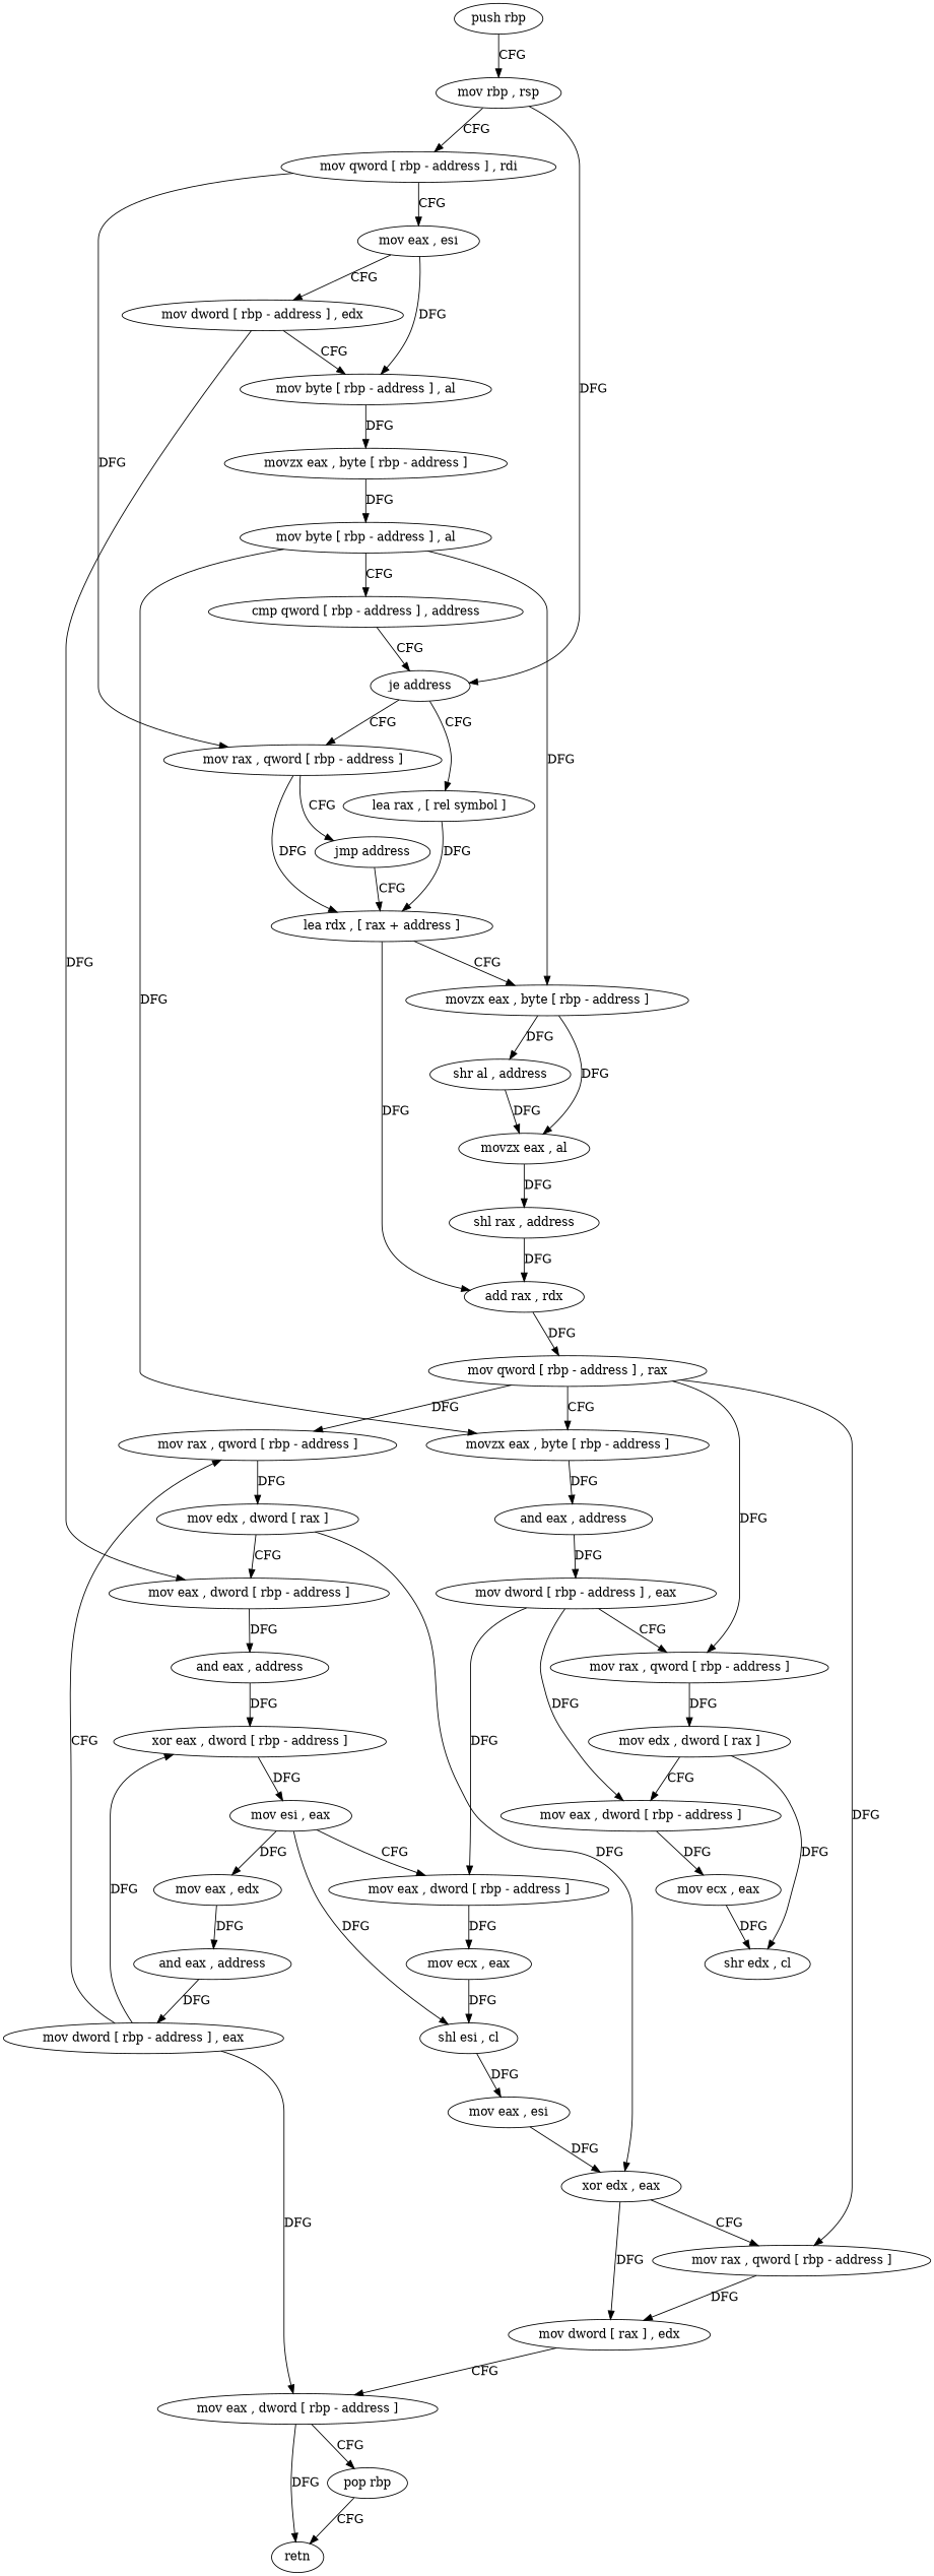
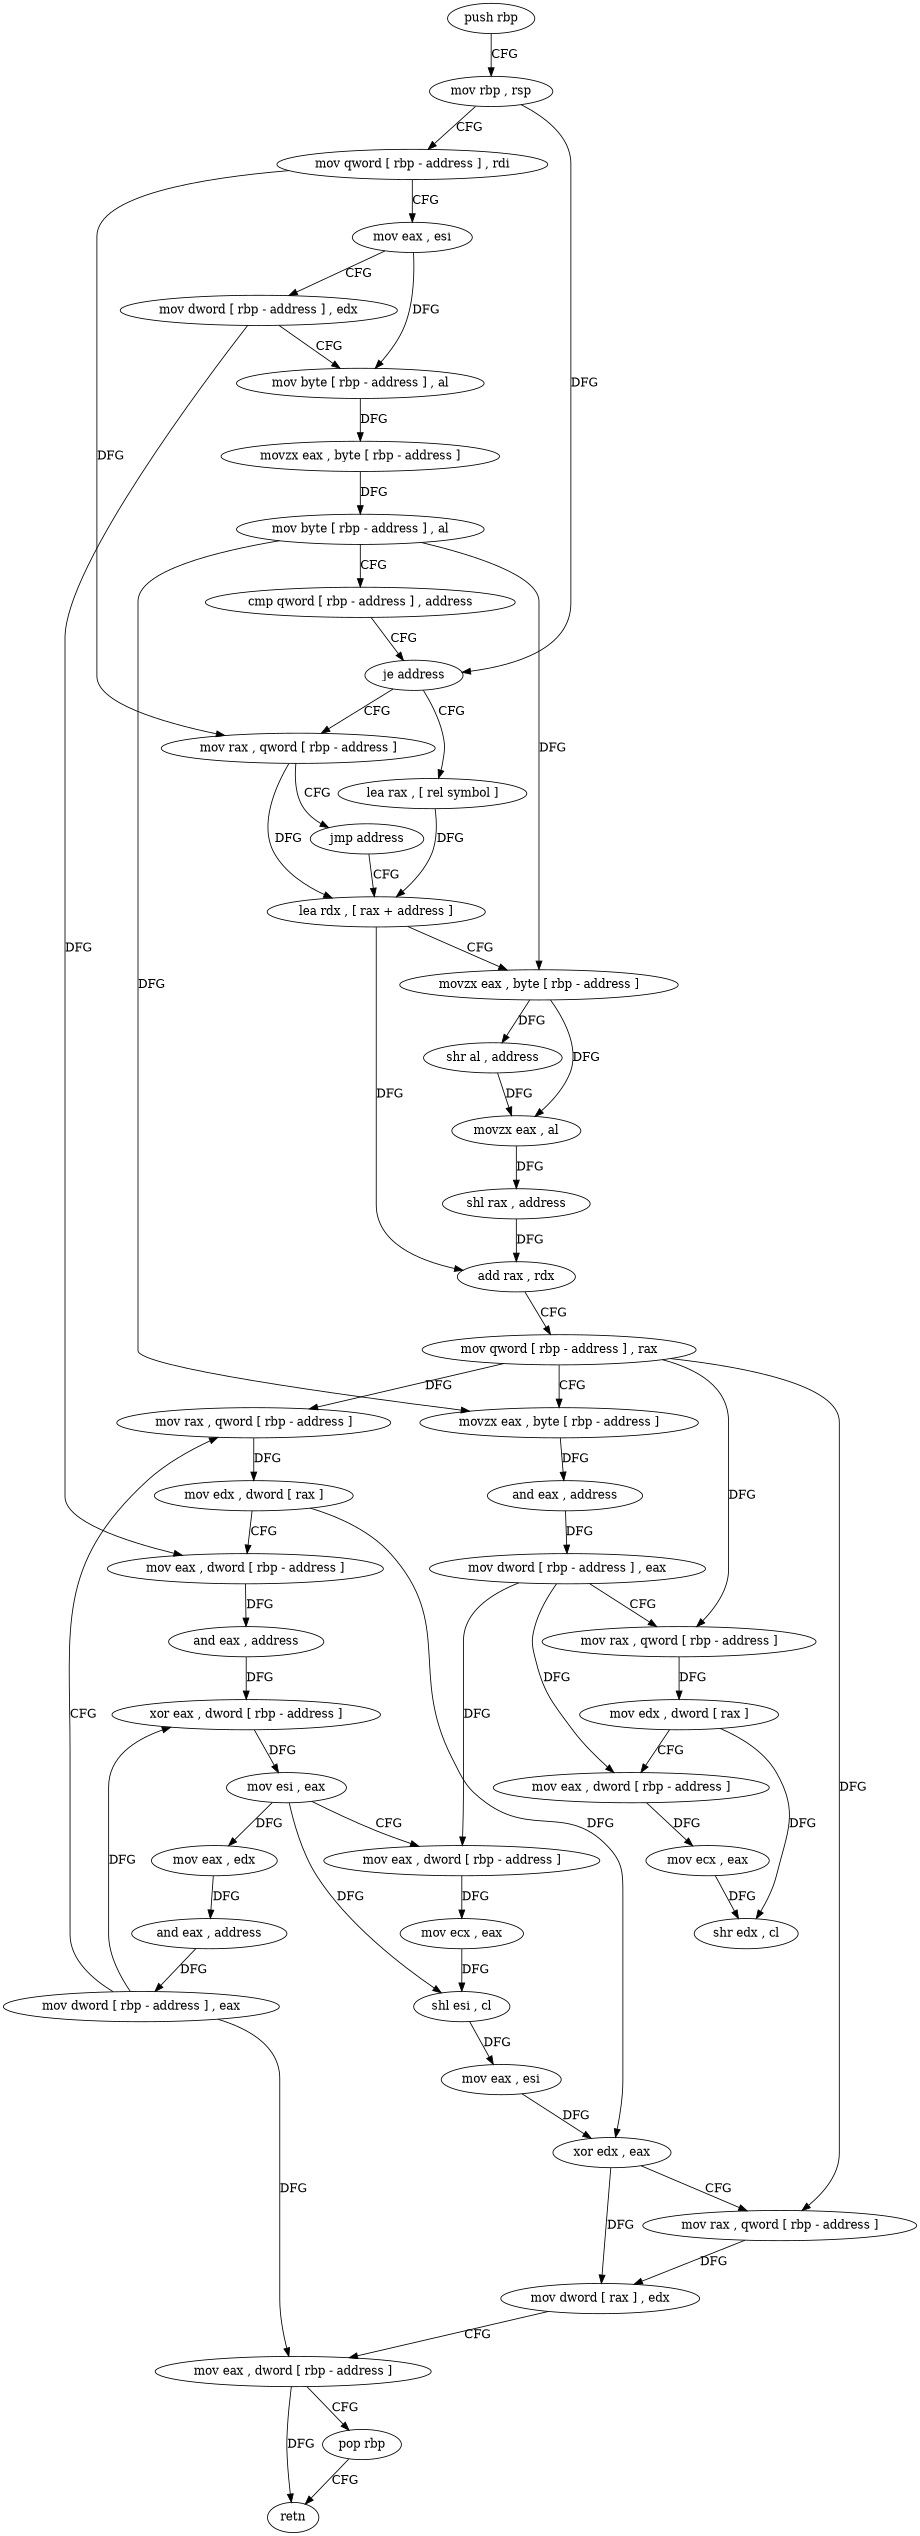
  digraph {
    n1 [label="push rbp"]
    n2 [label="mov rbp , rsp"]
    n3 [label="mov qword [ rbp - address ] , rdi"]
    n4 [label="je address"]
    n5 [label="mov eax , esi"]
    n6 [label="mov rax , qword [ rbp - address ]"]
    n7 [label="mov dword [ rbp - address ] , edx"]
    n8 [label="mov byte [ rbp - address ] , al"]
    n9 [label="lea rax , [ rel symbol ]"]
    n10 [label="lea rdx , [ rax + address ]"]
    n11 [label="jmp address"]
    n12 [label="mov eax , dword [ rbp - address ]"]
    n13 [label="movzx eax , byte [ rbp - address ]"]
    n14 [label="and eax , address"]
    n15 [label="mov byte [ rbp - address ] , al"]
    n16 [label="cmp qword [ rbp - address ] , address"]
    n17 [label="movzx eax , byte [ rbp - address ]"]
    n18 [label="movzx eax , byte [ rbp - address ]"]
    n19 [label="shr al , address"]
    n20 [label="movzx eax , al"]
    n21 [label="and eax , address"]
    n22 [label="add rax , rdx"]
    n23 [label="mov qword [ rbp - address ] , rax"]
    n24 [label="shl rax , address"]
    n25 [label="mov rax , qword [ rbp - address ]"]
    n26 [label="mov rax , qword [ rbp - address ]"]
    n27 [label="mov rax , qword [ rbp - address ]"]
    n28 [label="mov edx , dword [ rax ]"]
    n29 [label="mov edx , dword [ rax ]"]
    n30 [label="mov dword [ rax ] , edx"]
    n31 [label="mov dword [ rbp - address ] , eax"]
    n32 [label="mov eax , dword [ rbp - address ]"]
    n33 [label="mov eax , dword [ rbp - address ]"]
    n34 [label="mov ecx , eax"]
    n35 [label="mov ecx , eax"]
    n36 [label="shr edx , cl"]
    n37 [label="mov eax , edx"]
    n38 [label="and eax , address"]
    n39 [label="mov dword [ rbp - address ] , eax"]
    n40 [label="xor eax , dword [ rbp - address ]"]
    n41 [label="mov eax , dword [ rbp - address ]"]
    n42 [label="mov esi , eax"]
    n43 [label="pop rbp"]
    n44 [label=retn]
    n45 [label="xor edx , eax"]
    n46 [label="shl esi , cl"]
    n47 [label="mov eax , esi"]
    n1 -> n2 [label=CFG]
    n2 -> n3 [label=CFG]
    n2 -> n4 [label=DFG]
    n3 -> n5 [label=CFG]
    n3 -> n6 [label=DFG]
    n4 -> n6 [label=CFG]
    n4 -> n9 [label=CFG]
    n5 -> n7 [label=CFG]
    n5 -> n8 [label=DFG]
    n6 -> n10 [label=DFG]
    n6 -> n11 [label=CFG]
    n7 -> n8 [label=CFG]
    n7 -> n12 [label=DFG]
    n8 -> n13 [label=DFG]
    n9 -> n10 [label=DFG]
    n10 -> n17 [label=CFG]
    n10 -> n22 [label=DFG]
    n11 -> n10 [label=CFG]
    n12 -> n14 [label=DFG]
    n13 -> n15 [label=DFG]
    n14 -> n40 [label=DFG]
    n15 -> n16 [label=CFG]
    n15 -> n17 [label=DFG]
    n15 -> n18 [label=DFG]
    n16 -> n4 [label=CFG]
    n17 -> n19 [label=DFG]
    n17 -> n20 [label=DFG]
    n18 -> n21 [label=DFG]
    n19 -> n20 [label=DFG]
    n20 -> n24 [label=DFG]
    n21 -> n31 [label=DFG]
-   n22 -> n23 [label=DFG]
+   n22 -> n23 [label=CFG]
    n23 -> n18 [label=CFG]
    n23 -> n25 [label=DFG]
    n23 -> n26 [label=DFG]
    n23 -> n27 [label=DFG]
    n24 -> n22 [label=DFG]
    n25 -> n28 [label=DFG]
    n26 -> n29 [label=DFG]
    n27 -> n30 [label=DFG]
    n28 -> n32 [label=CFG]
    n28 -> n36 [label=DFG]
    n29 -> n12 [label=CFG]
    n29 -> n45 [label=DFG]
    n30 -> n41 [label=CFG]
    n31 -> n25 [label=CFG]
    n31 -> n32 [label=DFG]
    n31 -> n33 [label=DFG]
    n32 -> n34 [label=DFG]
    n33 -> n35 [label=DFG]
    n34 -> n36 [label=DFG]
    n35 -> n46 [label=DFG]
    n37 -> n38 [label=DFG]
    n38 -> n39 [label=DFG]
    n39 -> n26 [label=CFG]
    n39 -> n40 [label=DFG]
    n39 -> n41 [label=DFG]
    n40 -> n42 [label=DFG]
    n41 -> n43 [label=CFG]
    n41 -> n44 [label=DFG]
    n42 -> n33 [label=CFG]
    n42 -> n37 [label=DFG]
    n42 -> n46 [label=DFG]
    n43 -> n44 [label=CFG]
    n45 -> n27 [label=CFG]
    n45 -> n30 [label=DFG]
    n46 -> n47 [label=DFG]
    n47 -> n45 [label=DFG]
  }
